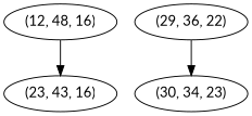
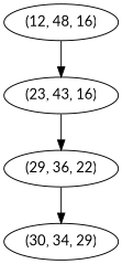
  digraph {
    fontname=Lato
    node [fontname=Lato]
    edge [fontname=Lato]
    n1 [label="(12, 48, 16)"]
    "(23, 43, 16)"
    "(29, 36, 22)"
-   "(30, 34, 23)"
+   "(30, 34, 23)" [label="(30, 34, 29)"]
    n1 -> "(23, 43, 16)"
+   "(23, 43, 16)" -> "(29, 36, 22)"
    "(29, 36, 22)" -> "(30, 34, 23)"
  }
